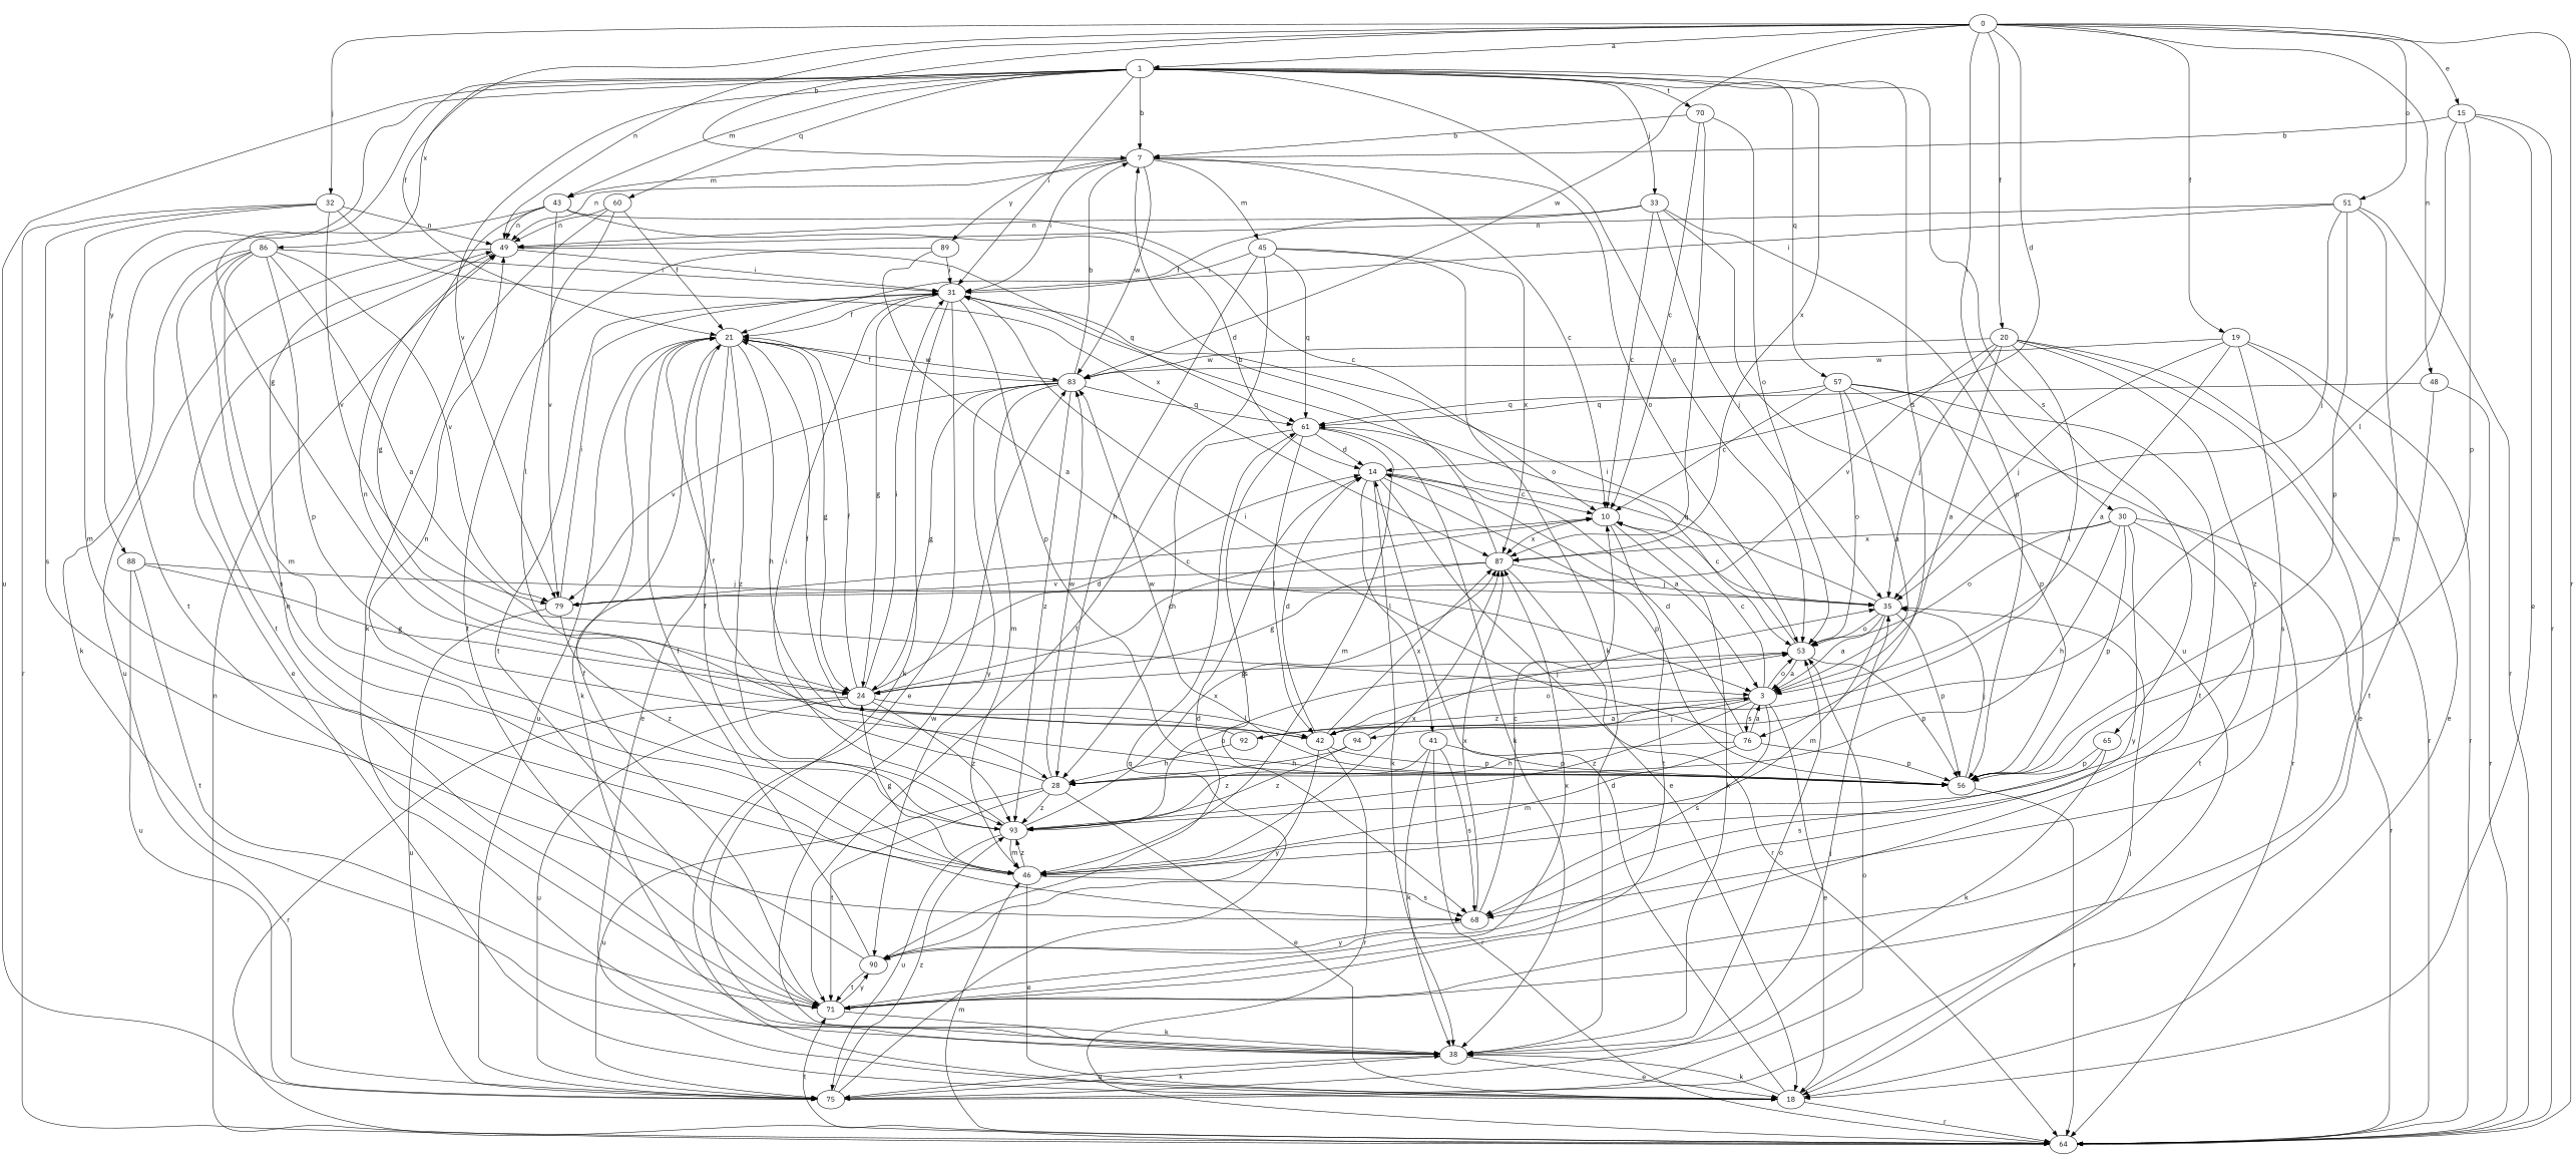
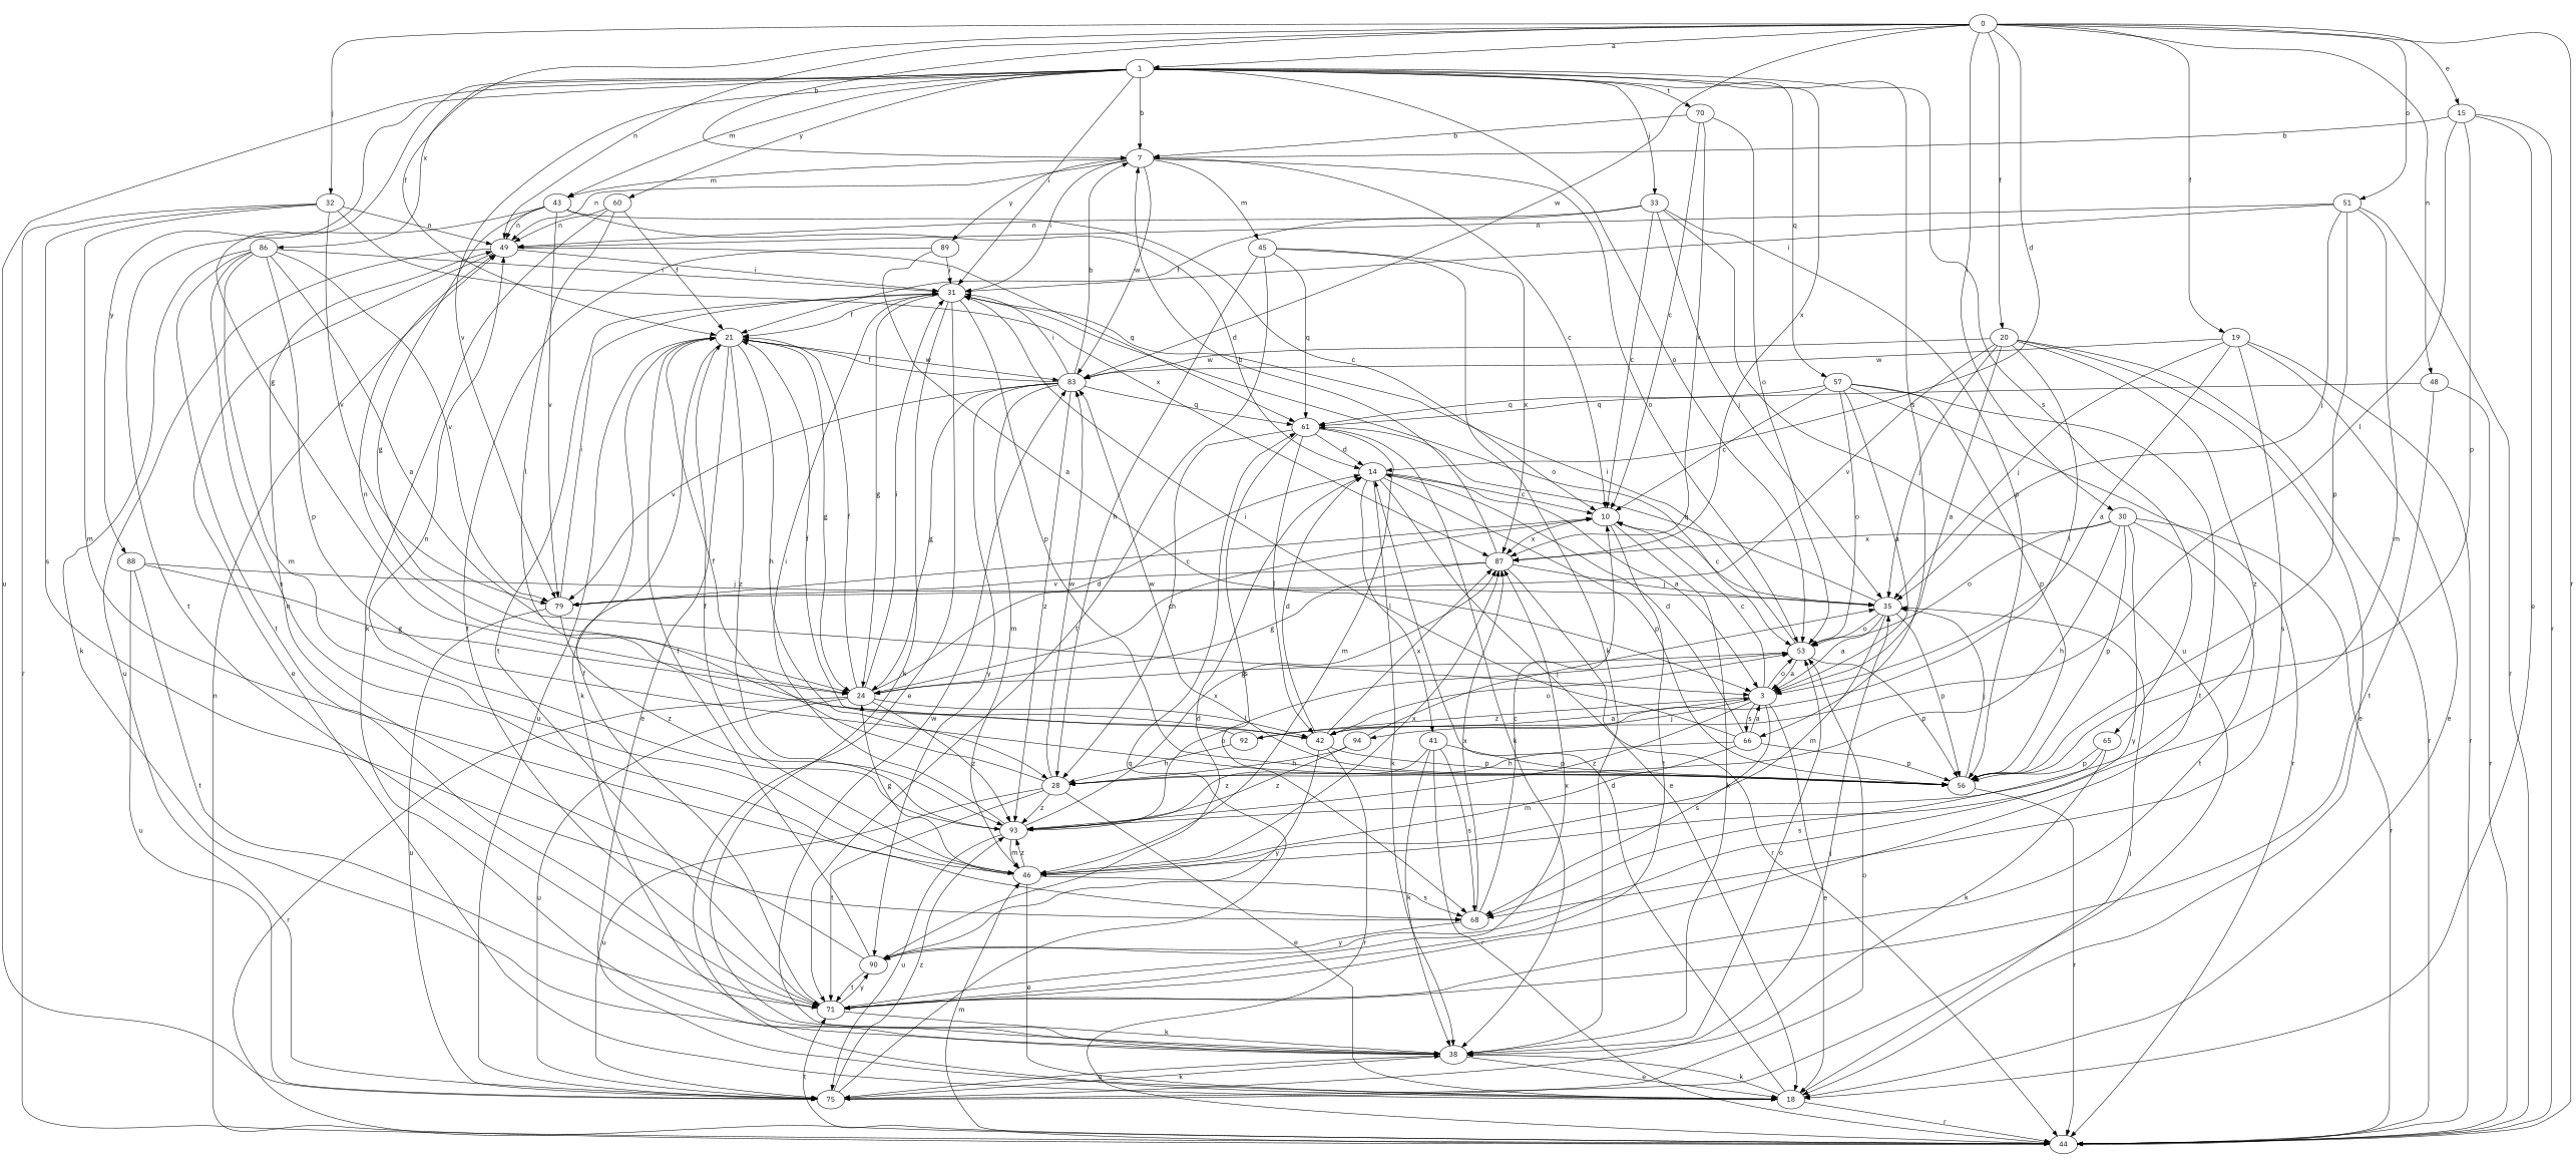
  strict digraph {
    fontname="IBM Plex Sans"
    node [fontname="IBM Plex Sans"]
    edge [fontname="IBM Plex Sans"]
    0
    1
    7
    14
    15
    19
    20
    21
    30
    32
    48
    49
    51
-   64
+   64 [label=44]
    83
    24
    31
    33
    43
    53
    57
    60
    65
-   66 [label=76]
+   66
    70
    75
    79
    86
    87
    88
    10
    45
    89
    3
    18
    38
    41
    56
    42
    68
    35
    93
    28
    71
    90
    46
    61
    n48 [label=94]
    92
    0 -> 1 [label=a]
    0 -> 7 [label=b]
    0 -> 14 [label=d]
    0 -> 15 [label=e]
    0 -> 19 [label=f]
    0 -> 20 [label=f]
    0 -> 21 [label=f]
    0 -> 30 [label=i]
    0 -> 32 [label=j]
    0 -> 48 [label=n]
    0 -> 49 [label=n]
    0 -> 51 [label=o]
    0 -> 64 [label=r]
    0 -> 83 [label=w]
    1 -> 7 [label=b]
    1 -> 24 [label=g]
    1 -> 31 [label=i]
    1 -> 33 [label=j]
    1 -> 43 [label=m]
    1 -> 53 [label=o]
    1 -> 57 [label=q]
-   1 -> 60 [label=q]
+   1 -> 60 [label=y]
    1 -> 65 [label=s]
    1 -> 66 [label=s]
    1 -> 70 [label=t]
    1 -> 75 [label=u]
    1 -> 79 [label=v]
    1 -> 86 [label=x]
    1 -> 87 [label=x]
    1 -> 88 [label=y]
    7 -> 49 [label=n]
    7 -> 83 [label=w]
    7 -> 31 [label=i]
    7 -> 43 [label=m]
    7 -> 53 [label=o]
    7 -> 10 [label=c]
    7 -> 45 [label=m]
    7 -> 89 [label=y]
    14 -> 10 [label=c]
    14 -> 3 [label=a]
    14 -> 18 [label=e]
    14 -> 38 [label=k]
    14 -> 41 [label=l]
    14 -> 56 [label=p]
    15 -> 7 [label=b]
    15 -> 64 [label=r]
    15 -> 18 [label=e]
    15 -> 56 [label=p]
    15 -> 42 [label=l]
    19 -> 64 [label=r]
    19 -> 83 [label=w]
    19 -> 3 [label=a]
    19 -> 18 [label=e]
    19 -> 68 [label=s]
    19 -> 35 [label=j]
    20 -> 64 [label=r]
    20 -> 83 [label=w]
    20 -> 79 [label=v]
    20 -> 3 [label=a]
    20 -> 18 [label=e]
    20 -> 42 [label=l]
    20 -> 35 [label=j]
    20 -> 93 [label=z]
    21 -> 83 [label=w]
    21 -> 24 [label=g]
    21 -> 75 [label=u]
    21 -> 18 [label=e]
    21 -> 38 [label=k]
    21 -> 93 [label=z]
    21 -> 28 [label=h]
    30 -> 64 [label=r]
    30 -> 53 [label=o]
    30 -> 87 [label=x]
    30 -> 56 [label=p]
    30 -> 28 [label=h]
    30 -> 71 [label=t]
    30 -> 90 [label=y]
    32 -> 49 [label=n]
    32 -> 64 [label=r]
    32 -> 79 [label=v]
    32 -> 87 [label=x]
    32 -> 68 [label=s]
    32 -> 46 [label=m]
    48 -> 64 [label=r]
    48 -> 71 [label=t]
    48 -> 61 [label=q]
    49 -> 31 [label=i]
    49 -> 75 [label=u]
    49 -> 18 [label=e]
    49 -> 61 [label=q]
    51 -> 49 [label=n]
    51 -> 64 [label=r]
    51 -> 31 [label=i]
    51 -> 56 [label=p]
    51 -> 35 [label=j]
    51 -> 46 [label=m]
    64 -> 49 [label=n]
    64 -> 71 [label=t]
    64 -> 46 [label=m]
    83 -> 7 [label=b]
    83 -> 21 [label=f]
    83 -> 24 [label=g]
    83 -> 79 [label=v]
    83 -> 93 [label=z]
    83 -> 90 [label=y]
    83 -> 46 [label=m]
    83 -> 61 [label=q]
    24 -> 14 [label=d]
    24 -> 21 [label=f]
    24 -> 64 [label=r]
    24 -> 31 [label=i]
    24 -> 75 [label=u]
    24 -> 10 [label=c]
    24 -> 42 [label=l]
    24 -> 93 [label=z]
    31 -> 21 [label=f]
    31 -> 24 [label=g]
    31 -> 53 [label=o]
    31 -> 18 [label=e]
    31 -> 38 [label=k]
    31 -> 56 [label=p]
    31 -> 71 [label=t]
    33 -> 21 [label=f]
    33 -> 49 [label=n]
    33 -> 75 [label=u]
    33 -> 10 [label=c]
    33 -> 56 [label=p]
    33 -> 35 [label=j]
    43 -> 14 [label=d]
    43 -> 49 [label=n]
    43 -> 24 [label=g]
    43 -> 79 [label=v]
    43 -> 10 [label=c]
    43 -> 71 [label=t]
    53 -> 24 [label=g]
    53 -> 31 [label=i]
    53 -> 3 [label=a]
    53 -> 56 [label=p]
    57 -> 64 [label=r]
    57 -> 53 [label=o]
    57 -> 10 [label=c]
    57 -> 3 [label=a]
    57 -> 56 [label=p]
    57 -> 71 [label=t]
    57 -> 61 [label=q]
    60 -> 21 [label=f]
    60 -> 49 [label=n]
    60 -> 38 [label=k]
    60 -> 42 [label=l]
    65 -> 38 [label=k]
    65 -> 56 [label=p]
    65 -> 68 [label=s]
    66 -> 14 [label=d]
    66 -> 31 [label=i]
    66 -> 3 [label=a]
    66 -> 56 [label=p]
    66 -> 28 [label=h]
    66 -> 46 [label=m]
    70 -> 7 [label=b]
    70 -> 53 [label=o]
    70 -> 87 [label=x]
    70 -> 10 [label=c]
    75 -> 53 [label=o]
    75 -> 38 [label=k]
    75 -> 35 [label=j]
    75 -> 93 [label=z]
    75 -> 61 [label=q]
    79 -> 31 [label=i]
    79 -> 75 [label=u]
    79 -> 10 [label=c]
    79 -> 93 [label=z]
    86 -> 31 [label=i]
    86 -> 79 [label=v]
    86 -> 3 [label=a]
    86 -> 38 [label=k]
    86 -> 56 [label=p]
    86 -> 68 [label=s]
    86 -> 71 [label=t]
    86 -> 46 [label=m]
    87 -> 7 [label=b]
    87 -> 64 [label=r]
    87 -> 24 [label=g]
    87 -> 79 [label=v]
    87 -> 35 [label=j]
    88 -> 24 [label=g]
    88 -> 75 [label=u]
    88 -> 35 [label=j]
    88 -> 71 [label=t]
    10 -> 87 [label=x]
    10 -> 38 [label=k]
    10 -> 71 [label=t]
-   45 -> 31 [label=i]
+   83 -> 31 [label=i]
    45 -> 87 [label=x]
    45 -> 38 [label=k]
    45 -> 28 [label=h]
    45 -> 71 [label=t]
    45 -> 61 [label=q]
    89 -> 31 [label=i]
    89 -> 3 [label=a]
    89 -> 71 [label=t]
    3 -> 53 [label=o]
    3 -> 66 [label=s]
    3 -> 10 [label=c]
    3 -> 18 [label=e]
    3 -> 68 [label=s]
    3 -> 93 [label=z]
    3 -> n48 [label=j]
    3 -> 92 [label=z]
    18 -> 14 [label=d]
    18 -> 64 [label=r]
    18 -> 38 [label=k]
    18 -> 35 [label=j]
    38 -> 83 [label=w]
    38 -> 53 [label=o]
    38 -> 75 [label=u]
    38 -> 18 [label=e]
    41 -> 64 [label=r]
    41 -> 38 [label=k]
    41 -> 56 [label=p]
    41 -> 68 [label=s]
    41 -> 93 [label=z]
    56 -> 64 [label=r]
    56 -> 83 [label=w]
    56 -> 35 [label=j]
    42 -> 14 [label=d]
    42 -> 21 [label=f]
    42 -> 64 [label=r]
    42 -> 53 [label=o]
    42 -> 87 [label=x]
    42 -> 56 [label=p]
    42 -> 90 [label=y]
    68 -> 87 [label=x]
    68 -> 10 [label=c]
    68 -> 90 [label=y]
    35 -> 53 [label=o]
    35 -> 10 [label=c]
    35 -> 3 [label=a]
    35 -> 56 [label=p]
    35 -> 46 [label=m]
    35 -> 61 [label=q]
    93 -> 49 [label=n]
    93 -> 31 [label=i]
    93 -> 53 [label=o]
    93 -> 75 [label=u]
    93 -> 87 [label=x]
    93 -> 46 [label=m]
    28 -> 21 [label=f]
    28 -> 83 [label=w]
    28 -> 75 [label=u]
    28 -> 18 [label=e]
    28 -> 93 [label=z]
    28 -> 71 [label=t]
    71 -> 21 [label=f]
    71 -> 87 [label=x]
    71 -> 38 [label=k]
    71 -> 90 [label=y]
    90 -> 14 [label=d]
    90 -> 21 [label=f]
    90 -> 49 [label=n]
    90 -> 71 [label=t]
    46 -> 21 [label=f]
    46 -> 24 [label=g]
    46 -> 87 [label=x]
    46 -> 18 [label=e]
    46 -> 68 [label=s]
    46 -> 93 [label=z]
    61 -> 14 [label=d]
    61 -> 38 [label=k]
    61 -> 42 [label=l]
    61 -> 68 [label=s]
    61 -> 28 [label=h]
    61 -> 46 [label=m]
    n48 -> 35 [label=j]
    n48 -> 93 [label=z]
    n48 -> 28 [label=h]
    92 -> 49 [label=n]
    92 -> 3 [label=a]
    92 -> 28 [label=h]
  }
